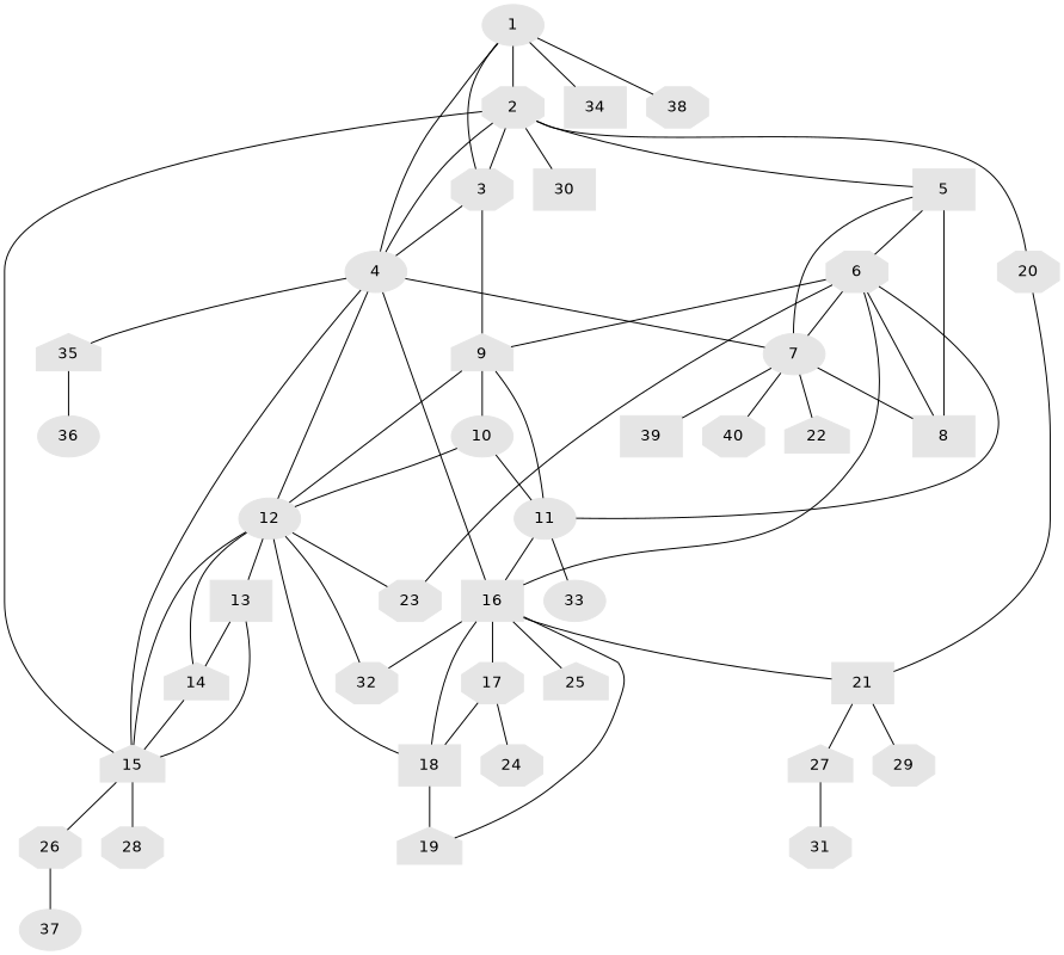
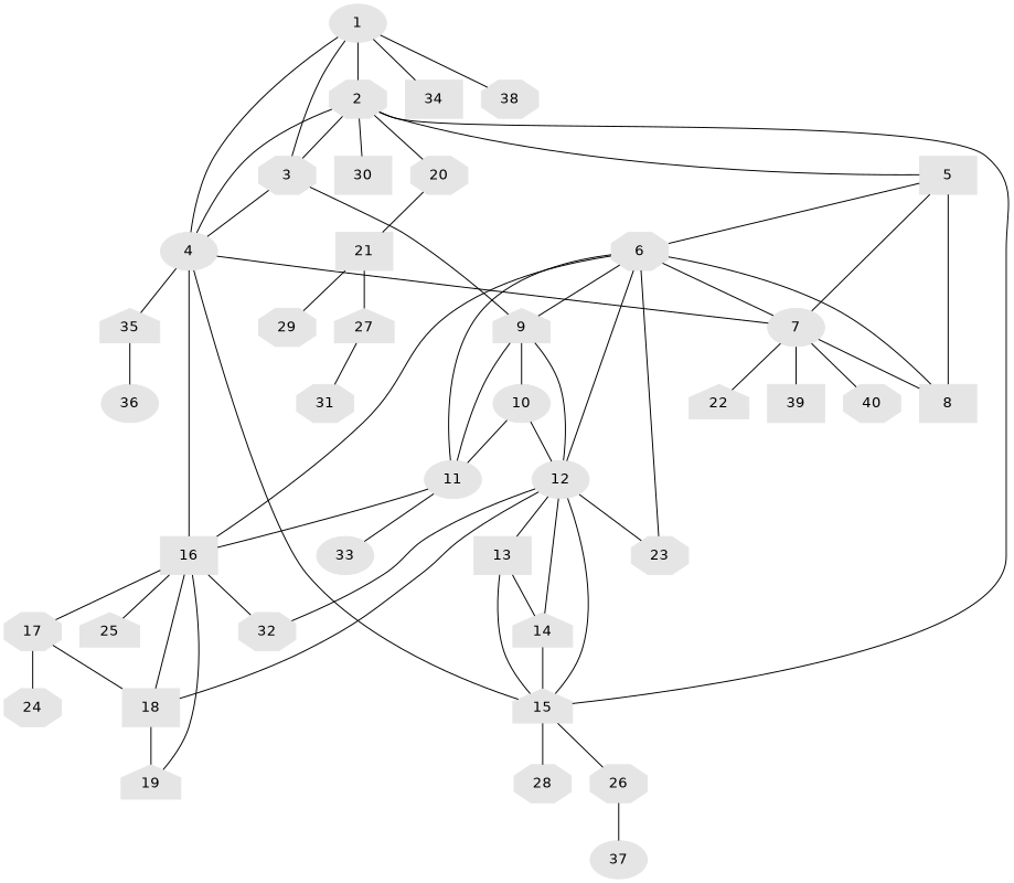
  graph {
    fontname="DejaVu Sans"
    node [color=gray90 fontname="DejaVu Sans" shape=octagon style=filled]
    edge [fontname="DejaVu Sans" weight=1.0]
    1 [shape=ellipse]
    2
    3
    4 [shape=ellipse]
    34 [shape=box]
    38
    5 [shape=box]
    15 [shape=house]
    20
    30 [shape=box]
    9 [shape=house]
    7 [shape=ellipse]
    16 [shape=box]
    35 [shape=house]
    6
    8 [shape=box]
    26
    28
    21 [shape=box]
    11 [shape=ellipse]
    12 [shape=ellipse]
    10 [shape=ellipse]
    22 [shape=house]
    39 [shape=box]
    40
    18 [shape=box]
    32
    17
    19 [shape=house]
    25 [shape=house]
    36 [shape=ellipse]
    23
    33 [shape=ellipse]
    13 [shape=box]
    14 [shape=house]
    37 [shape=ellipse]
    24
    27 [shape=house]
    29
    31
    1 -- 2
    1 -- 3
    1 -- 4
    1 -- 34
    1 -- 38
    2 -- 3
    2 -- 4
    2 -- 5
    2 -- 15
    2 -- 20
    2 -- 30
    3 -- 4
    3 -- 9
    4 -- 15
    4 -- 7
    4 -- 16 [weight=4.0]
    4 -- 35
    5 -- 7
    5 -- 6
    5 -- 8 [weight=4.0]
    15 -- 26
    15 -- 28 [weight=3.0]
    20 -- 21
    9 -- 11 [weight=2.0]
    9 -- 12
    9 -- 10 [weight=2.0]
    7 -- 8
    7 -- 22
    7 -- 39
    7 -- 40
-   16 -- 21
    16 -- 18
    16 -- 32
    16 -- 17
    16 -- 19
    16 -- 25
    35 -- 36
    6 -- 9
    6 -- 7
    6 -- 16
    6 -- 8
    6 -- 11
-   4 -- 12
+   6 -- 12
    6 -- 23
    26 -- 37
    21 -- 27
    21 -- 29
    11 -- 16
    11 -- 33
    12 -- 15
    12 -- 18
    12 -- 32
    12 -- 23
    12 -- 13
    12 -- 14
    10 -- 11
    10 -- 12
    18 -- 19 [weight=3.0]
    17 -- 18
    17 -- 24
    13 -- 15
    13 -- 14
    14 -- 15
    27 -- 31
  }
